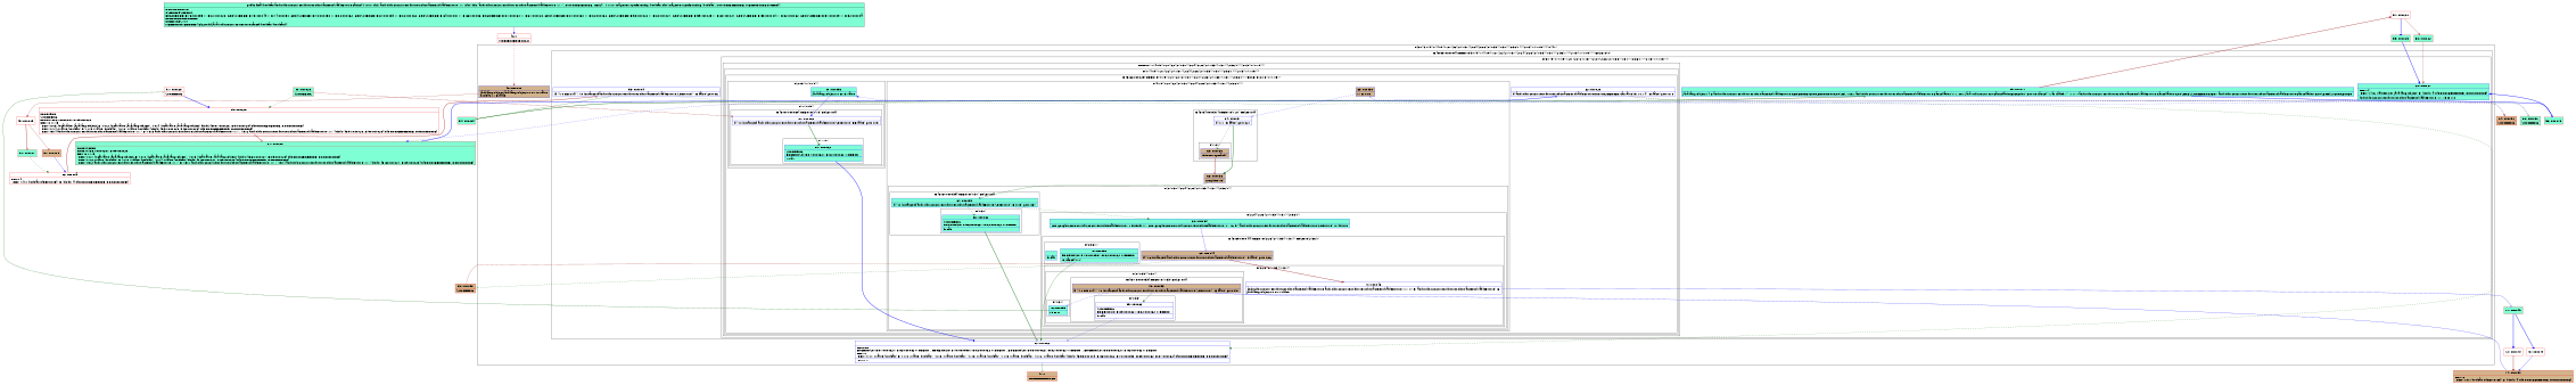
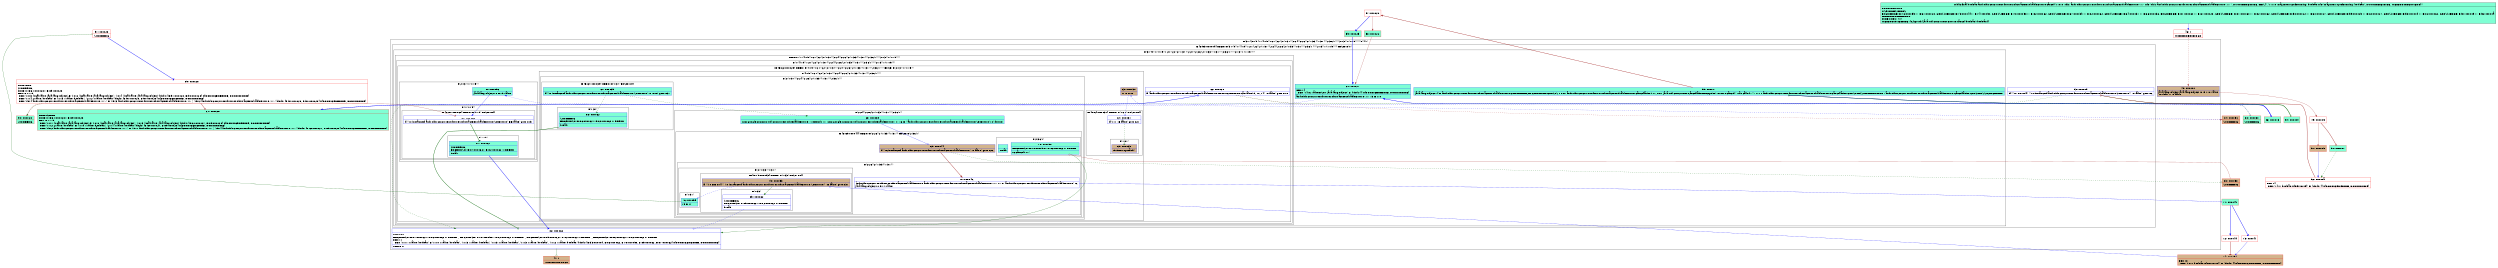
  digraph {
    node [color=blue fillcolor=aquamarine shape=record style=filled]
    edge [arrowhead=normal color=blue style=bold]
    n1 [fillcolor=tan label="{65\:\ 0x0033|r5.interruptTask()\l}"]
    n2 [fillcolor=white label="{64\:\ 0x0031|if (r11 != false) goto L21\l}"]
    n3 [label="{86\:\ 0x0062|SYNTHETIC\lEDGE_INSN: B:86:0x0062\-\>B:82:0x0062 ?: BREAK  \l|break\l}"]
    n4 [label="{67\:\ 0x003b|if ((r0 instanceof androidx.concurrent.futures.AbstractResolvableFuture.SetFuture) != true) goto L37\l}"]
    n5 [fillcolor=white label="{85\:\ 0x0062|SYNTHETIC\lEDGE_INSN: B:85:0x0062\-\>B:82:0x0062 ?: BREAK  \l|break\l}"]
    n6 [fillcolor=tan label="{75\:\ 0x0053|if (((r0 == null) \| (r0 instanceof androidx.concurrent.futures.AbstractResolvableFuture.SetFuture)) != false) goto L31\l}"]
    n7 [label="{76\:\ 0x0055|r5 = r7\l}"]
    n8 [fillcolor=white label="{70\:\ 0x0046|androidx.concurrent.futures.AbstractResolvableFuture androidx.concurrent.futures.AbstractResolvableFuture\<V\> r7 = (androidx.concurrent.futures.AbstractResolvableFuture) r6\ljava.lang.Object r0 = r7.value\l}"]
    n9 [label="{78\:\ 0x0058|EDGE_INSN: B:78:0x0058\-\>B:82:0x0062 ?: BREAK  \l|r6.cancel(r11)\l}"]
    n10 [label="{|break\l}"]
    n11 [fillcolor=tan label="{69\:\ 0x0044|if ((r6 instanceof androidx.concurrent.futures.AbstractResolvableFuture) != false) goto L26\l}"]
    n12 [label="{68\:\ 0x003d|com.google.common.util.concurrent.ListenableFuture\<? extends V\> com.google.common.util.concurrent.ListenableFuture\<?\> r6 = ((androidx.concurrent.futures.AbstractResolvableFuture.SetFuture) r0).future\l}"]
    n13 [fillcolor=tan label="{63\:\ 0x0030|r1 = true\l}"]
-   n14 [fillcolor=tan label="{66\:\ 0x0036|complete(r5)\l}"]
    n15 [label="{87\:\ 0x0062|SYNTHETIC\lEDGE_INSN: B:87:0x0062\-\>B:82:0x0062 ?: BREAK  \l|break\l}"]
    n16 [fillcolor=white label="{81\:\ 0x0060|if ((r0 instanceof androidx.concurrent.futures.AbstractResolvableFuture.SetFuture) == false) goto L15\l}"]
    n17 [label="{80\:\ 0x005c|java.lang.Object r0 = r5.value\l}"]
    n18 [fillcolor=white label="{62\:\ 0x002e|if (androidx.concurrent.futures.AbstractResolvableFuture.ATOMIC_HELPER.casValue(r5, r0, r4) != false) goto L18\l}"]
    n19 [label="{55\:\ 0x0011|java.lang.Object r4 = androidx.concurrent.futures.AbstractResolvableFuture.GENERATE_CANCELLATION_CAUSES ? new androidx.concurrent.futures.AbstractResolvableFuture.Cancellation(r11, new java.util.concurrent.CancellationException(\"Future.cancel() was called.\")) : r11 ? androidx.concurrent.futures.AbstractResolvableFuture.Cancellation.CAUSELESS_INTERRUPTED : androidx.concurrent.futures.AbstractResolvableFuture.Cancellation.CAUSELESS_CANCELLED\l}"]
    n20 [label="{60\:\ 0x0027|PHI: r4 \l  PHI: (r4v6 'valueToSet' java.lang.Object) =  binds: [] A[DONT_GENERATE, DONT_INLINE]\l|androidx.concurrent.futures.AbstractResolvableFuture\<V\> r5 = r10\l}"]
    n21 [fillcolor=white label="{53\:\ 0x000d|if (((r0 == null) \| (r0 instanceof androidx.concurrent.futures.AbstractResolvableFuture.SetFuture)) != false) goto L6\l}"]
    n22 [fillcolor=tan label="{48\:\ 0x0000|java.lang.Object java.lang.Object r0 = r10.value\lboolean r1 = false\l}"]
    n23 [fillcolor=white label="{82\:\ 0x0062|RETURN\lEDGE_INSN: B:87:0x0062\-\>B:82:0x0062 ?: BREAK  , EDGE_INSN: B:78:0x0058\-\>B:82:0x0062 ?: BREAK  , EDGE_INSN: B:85:0x0062\-\>B:82:0x0062 ?: BREAK  , EDGE_INSN: B:86:0x0062\-\>B:82:0x0062 ?: BREAK  \lPHI: r1 \l  PHI: (r1v1 'rValue' boolean) = (r1v0 'rValue' boolean), (r1v3 'rValue' boolean), (r1v3 'rValue' boolean), (r1v3 'rValue' boolean), (r1v2 'rValue' boolean) binds: [B:53:0x000d, B:86:0x0062, B:78:0x0058, B:85:0x0062, B:87:0x0062] A[DONT_GENERATE, DONT_INLINE]\l|return r1\l}"]
    n24 [color=red fillcolor=white label="{91\:\ 0x0028|SYNTHETIC\l}"]
    n25 [color=red label="{71\:\ 0x004b}"]
    n26 [color=red fillcolor=tan label="{83\:\ 0x0058|SYNTHETIC\l}"]
    n27 [color=red fillcolor=tan label="{84\:\ 0x005c|SYNTHETIC\l}"]
    n28 [color=red label="{88\:\ 0x0030|SYNTHETIC\l}"]
    n29 [color=red label="{56\:\ 0x0013}"]
    n30 [color=red fillcolor=white label="{57\:\ 0x0020}"]
    n31 [color=red label="{61\:\ 0x0028|LOOP_START\lLOOP:0: B:61:0x0028\-\>B:89:0x0028\lPHI: r0 r1 r5 \l  PHI: (r0v1 'localValue' java.lang.Object) = (r0v0 'localValue' java.lang.Object), (r0v3 'localValue' java.lang.Object) binds: [B:60:0x0027, B:89:0x0028] A[DONT_GENERATE, DONT_INLINE]\l  PHI: (r1v2 'rValue' boolean) = (r1v0 'rValue' boolean), (r1v4 'rValue' boolean) binds: [B:60:0x0027, B:89:0x0028] A[DONT_GENERATE, DONT_INLINE]\l  PHI: (r5v2 androidx.concurrent.futures.AbstractResolvableFuture\<V\>) = (r5v1 androidx.concurrent.futures.AbstractResolvableFuture\<V\>), (r5v4 androidx.concurrent.futures.AbstractResolvableFuture\<V\>) binds: [B:60:0x0027, B:89:0x0028] A[DONT_GENERATE, DONT_INLINE]\l}"]
    n32 [color=red label="{54\:\ 0x000f}"]
    n33 [color=red fillcolor=white label="{49\:\ 0x0005}"]
    n34 [color=red fillcolor=tan label="{47\:\ ?|MTH_EXIT_BLOCK\l}"]
    n35 [color=red label="{50\:\ 0x0007}"]
    n36 [color=red fillcolor=tan label="{51\:\ 0x0009}"]
    n37 [color=red label="{58\:\ 0x0022}"]
    n38 [color=red label="{59\:\ 0x0025}"]
    n39 [color=red fillcolor=white label="{72\:\ 0x004d}"]
    n40 [color=red fillcolor=white label="{73\:\ 0x004f}"]
    n41 [color=red fillcolor=white label="{89\:\ 0x0028|LOOP_END\lSYNTHETIC\lLOOP:0: B:61:0x0028\-\>B:89:0x0028\lPHI: r0 r1 r5 \l  PHI: (r0v3 'localValue' java.lang.Object) = (r0v2 'localValue' java.lang.Object), (r0v4 'localValue' java.lang.Object) binds: [B:91:0x0028, B:90:0x0028] A[DONT_GENERATE, DONT_INLINE]\l  PHI: (r1v4 'rValue' boolean) = (r1v3 'rValue' boolean), (r1v2 'rValue' boolean) binds: [B:91:0x0028, B:90:0x0028] A[DONT_GENERATE, DONT_INLINE]\l  PHI: (r5v4 androidx.concurrent.futures.AbstractResolvableFuture\<V\>) = (r5v3 androidx.concurrent.futures.AbstractResolvableFuture\<V\>), (r5v2 androidx.concurrent.futures.AbstractResolvableFuture\<V\>) binds: [B:91:0x0028, B:90:0x0028] A[DONT_GENERATE, DONT_INLINE]\l}"]
    n42 [color=red label="{90\:\ 0x0028|SYNTHETIC\l}"]
    n43 [color=red fillcolor=white label="{46\:\ ?|MTH_ENTER_BLOCK\l}"]
    n44 [color=red fillcolor=white label="{52\:\ 0x000a|PHI: r4 \l  PHI: (r4v1 boolean A[REMOVE]) =  binds: [] A[DONT_GENERATE, DONT_INLINE]\l}"]
    n45 [color=red fillcolor=tan label="{74\:\ 0x0050|PHI: r8 \l  PHI: (r8v1 boolean A[REMOVE]) =  binds: [] A[DONT_GENERATE, DONT_INLINE]\l}"]
    n46 [label="{public final boolean androidx.concurrent.futures.AbstractResolvableFuture.cancel((r10v0 'this' androidx.concurrent.futures.AbstractResolvableFuture\<V\> A[D('this' androidx.concurrent.futures.AbstractResolvableFuture\<V\>), IMMUTABLE_TYPE, THIS]), (r11v0 'mayInterruptIfRunning' boolean A[D('mayInterruptIfRunning' boolean), IMMUTABLE_TYPE, METHOD_ARGUMENT]))  | DONT_RENAME\lUSE_LINES_HINTS\lBACK_EDGE: B:76:0x0055 \-\> B:61:0x0028, CROSS_EDGE: B:73:0x004f \-\> B:74:0x0050, CROSS_EDGE: B:78:0x0058 \-\> B:82:0x0062, CROSS_EDGE: B:67:0x003b \-\> B:82:0x0062, CROSS_EDGE: B:64:0x0031 \-\> B:66:0x0036, BACK_EDGE: B:81:0x0060 \-\> B:61:0x0028, CROSS_EDGE: B:81:0x0060 \-\> B:82:0x0062, CROSS_EDGE: B:58:0x0022 \-\> B:60:0x0027, CROSS_EDGE: B:59:0x0025 \-\> B:60:0x0027, CROSS_EDGE: B:53:0x000d \-\> B:82:0x0062, CROSS_EDGE: B:51:0x0009 \-\> B:52:0x000a\lINLINE_NOT_NEEDED\lTYPE_VARS: [V]\lMETHOD_OVERRIDE: [ClspMth\{java.util.concurrent.Future.cancel(boolean):boolean\}]\l}" color=""]
    subgraph cluster_1 {
      label="R(3:1|(3:7|9|(1:(4:19|(1:21)|22|(2:(1:37)|(2:24|(2:26|(2:(1:33)|(1:31)))(2:36|1))))(2:13|(1:(1:15)))))(0)|41)"
      n22
      n23
      subgraph cluster_2 {
        label="IF [B:53:0x000d] THEN: R(3:7|9|(1:(4:19|(1:21)|22|(2:(1:37)|(2:24|(2:26|(2:(1:33)|(1:31)))(2:36|1))))(2:13|(1:(1:15))))) ELSE: R(0)"
        n21
        subgraph cluster_3 {
          label="R(3:7|9|(1:(4:19|(1:21)|22|(2:(1:37)|(2:24|(2:26|(2:(1:33)|(1:31)))(2:36|1))))(2:13|(1:(1:15)))))"
          n19
          n20
          subgraph cluster_4 {
            label="LOOP:0: (1:(4:19|(1:21)|22|(2:(1:37)|(2:24|(2:26|(2:(1:33)|(1:31)))(2:36|1))))(2:13|(1:(1:15))))"
            subgraph cluster_5 {
              label="R(1:(4:19|(1:21)|22|(2:(1:37)|(2:24|(2:26|(2:(1:33)|(1:31)))(2:36|1))))(2:13|(1:(1:15))))"
              subgraph cluster_6 {
                label="IF [B:62:0x002e] THEN: R(4:19|(1:21)|22|(2:(1:37)|(2:24|(2:26|(2:(1:33)|(1:31)))(2:36|1)))) ELSE: R(2:13|(1:(1:15)))"
                n18
                subgraph cluster_7 {
                  label="R(4:19|(1:21)|22|(2:(1:37)|(2:24|(2:26|(2:(1:33)|(1:31)))(2:36|1))))"
                  n13
-                 n14
                  subgraph cluster_8 {
                    label="IF [B:64:0x0031] THEN: R(1:21) ELSE: null"
                    n2
                    subgraph cluster_9 {
                      label="R(1:21)"
                      n1
                    }
                  }
                  subgraph cluster_10 {
                    label="R(2:(1:37)|(2:24|(2:26|(2:(1:33)|(1:31)))(2:36|1)))"
                    subgraph cluster_11 {
                      label="IF [B:67:0x003b] THEN: R(1:37) ELSE: null"
                      n4
                      subgraph cluster_12 {
                        label="R(1:37)"
                        n3
                      }
                    }
                    subgraph cluster_13 {
                      label="R(2:24|(2:26|(2:(1:33)|(1:31)))(2:36|1))"
                      n12
                      subgraph cluster_14 {
                        label="IF [B:69:0x0044] THEN: R(2:26|(2:(1:33)|(1:31))) ELSE: R(2:36|1)"
                        n11
                        subgraph cluster_15 {
                          label="R(2:26|(2:(1:33)|(1:31)))"
                          n8
                          subgraph cluster_16 {
                            label="R(2:(1:33)|(1:31))"
                            subgraph cluster_17 {
                              label="IF [B:75:0x0053] THEN: R(1:33) ELSE: null"
                              n6
                              subgraph cluster_18 {
                                label="R(1:33)"
                                n5
                              }
                            }
                            subgraph cluster_19 {
                              label="R(1:31)"
                              n7
                            }
                          }
                        }
                        subgraph cluster_20 {
                          label="R(2:36|1)"
                          n9
                          n10
                        }
                      }
                    }
                  }
                }
                subgraph cluster_21 {
                  label="R(2:13|(1:(1:15)))"
                  n17
                  subgraph cluster_22 {
                    label="R(1:(1:15))"
                    subgraph cluster_23 {
                      label="IF [B:81:0x0060] THEN: R(1:15) ELSE: null"
                      n16
                      subgraph cluster_24 {
                        label="R(1:15)"
                        n15
                      }
                    }
                  }
                }
              }
            }
          }
        }
        subgraph cluster_25 {
          label="R(0)"
        }
      }
    }
-   n1 -> n14 [arrowhead=odot color=brown]
    n2 -> n1 [arrowhead=tee color=darkgreen style=dashed]
-   n2 -> n14 [color=darkgreen]
    n3 -> n23 [arrowhead=odot color=darkgreen]
    n4 -> n3 [arrowhead=tee color=darkgreen style=dashed]
    n4 -> n12 [color=darkgreen style=dashed]
    n5 -> n23 [arrowhead=odot style=dashed]
    n6 -> n5 [color=darkgreen style=solid]
    n6 -> n7 [arrowhead=odot style=dashed]
    n7 -> n24 [arrowhead=odot color=darkgreen style=solid]
    n8 -> n25 [arrowhead=odot style=solid]
    n9 -> n23 [color=darkgreen style=solid]
    n11 -> n8 [color=brown]
    n11 -> n26 [arrowhead=odot color=darkgreen style=dashed]
    n12 -> n11 [arrowhead=odot style=solid]
    n13 -> n2 [arrowhead=odot style=dashed]
-   n14 -> n4 [arrowhead=tee color=darkgreen style=solid]
    n15 -> n23 [arrowhead=tee]
    n16 -> n15 [arrowhead=tee color=darkgreen]
    n17 -> n16 [style=solid]
    n18 -> n27 [color=brown style=dashed]
    n18 -> n28 [arrowhead=odot color=darkgreen style=dashed]
    n19 -> n29 [arrowhead=odot]
    n19 -> n30 [color=brown]
    n20 -> n31 [style=dashed]
    n21 -> n23 [color=darkgreen style=dashed]
    n21 -> n32 [arrowhead=odot color=darkgreen style=solid]
    n22 -> n33 [color=brown style=solid]
    n23 -> n34 [arrowhead=odot color=darkgreen style=solid]
    n24 -> n41 [arrowhead=tee]
    n25 -> n39
    n25 -> n40 [arrowhead=tee]
    n26 -> n9 [arrowhead=odot color=brown style=solid]
    n27 -> n17 [style=dashed]
    n28 -> n13 [arrowhead=odot style=dashed]
    n29 -> n20
    n30 -> n37 [color=brown style=solid]
    n30 -> n38 [arrowhead=tee]
    n31 -> n18 [arrowhead=odot]
    n32 -> n19 [arrowhead=odot color=darkgreen]
    n33 -> n35 [arrowhead=odot color=brown]
    n33 -> n36 [arrowhead=tee color=brown style=solid]
    n35 -> n44 [color=darkgreen style=dashed]
    n36 -> n44 [style=solid]
    n37 -> n20 [color=brown style=solid]
    n38 -> n20
    n39 -> n45 [arrowhead=tee color=brown]
    n40 -> n45 [arrowhead=tee style=solid]
    n41 -> n31 [arrowhead=odot color=brown]
    n42 -> n16 [arrowhead=tee color=brown style=solid]
-   n42 -> n41 [color=darkgreen style=dashed]
+   n41 -> n42 [color=darkgreen style=dashed]
    n43 -> n22 [color=brown style=dashed]
    n44 -> n21 [arrowhead=odot color=brown]
    n45 -> n6 [arrowhead=odot style=solid]
    n46 -> n43 [style=solid]
  }
